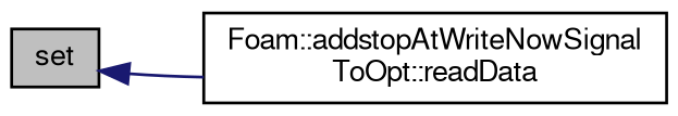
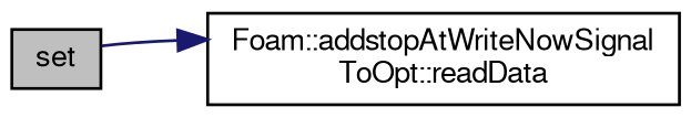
  digraph {
    rankdir=LR
    node [color=black fontname=FreeSans fontsize=10 shape=record]
    n1 [fillcolor=grey75 fontcolor=black height=0.2 label=set style=filled width=0.4]
    n2 [height=0.2 label="Foam::addstopAtWriteNowSignal\lToOpt::readData" width=0.4]
-   n1 -> n2 [color=midnightblue dir=back fontname=FreeSans fontsize=10 labelfontname=FreeSans labelfontsize=10 style=solid]
+   n2 -> n1 [color=midnightblue dir=back fontname=FreeSans fontsize=10 labelfontname=FreeSans labelfontsize=10 style=solid]
  }
